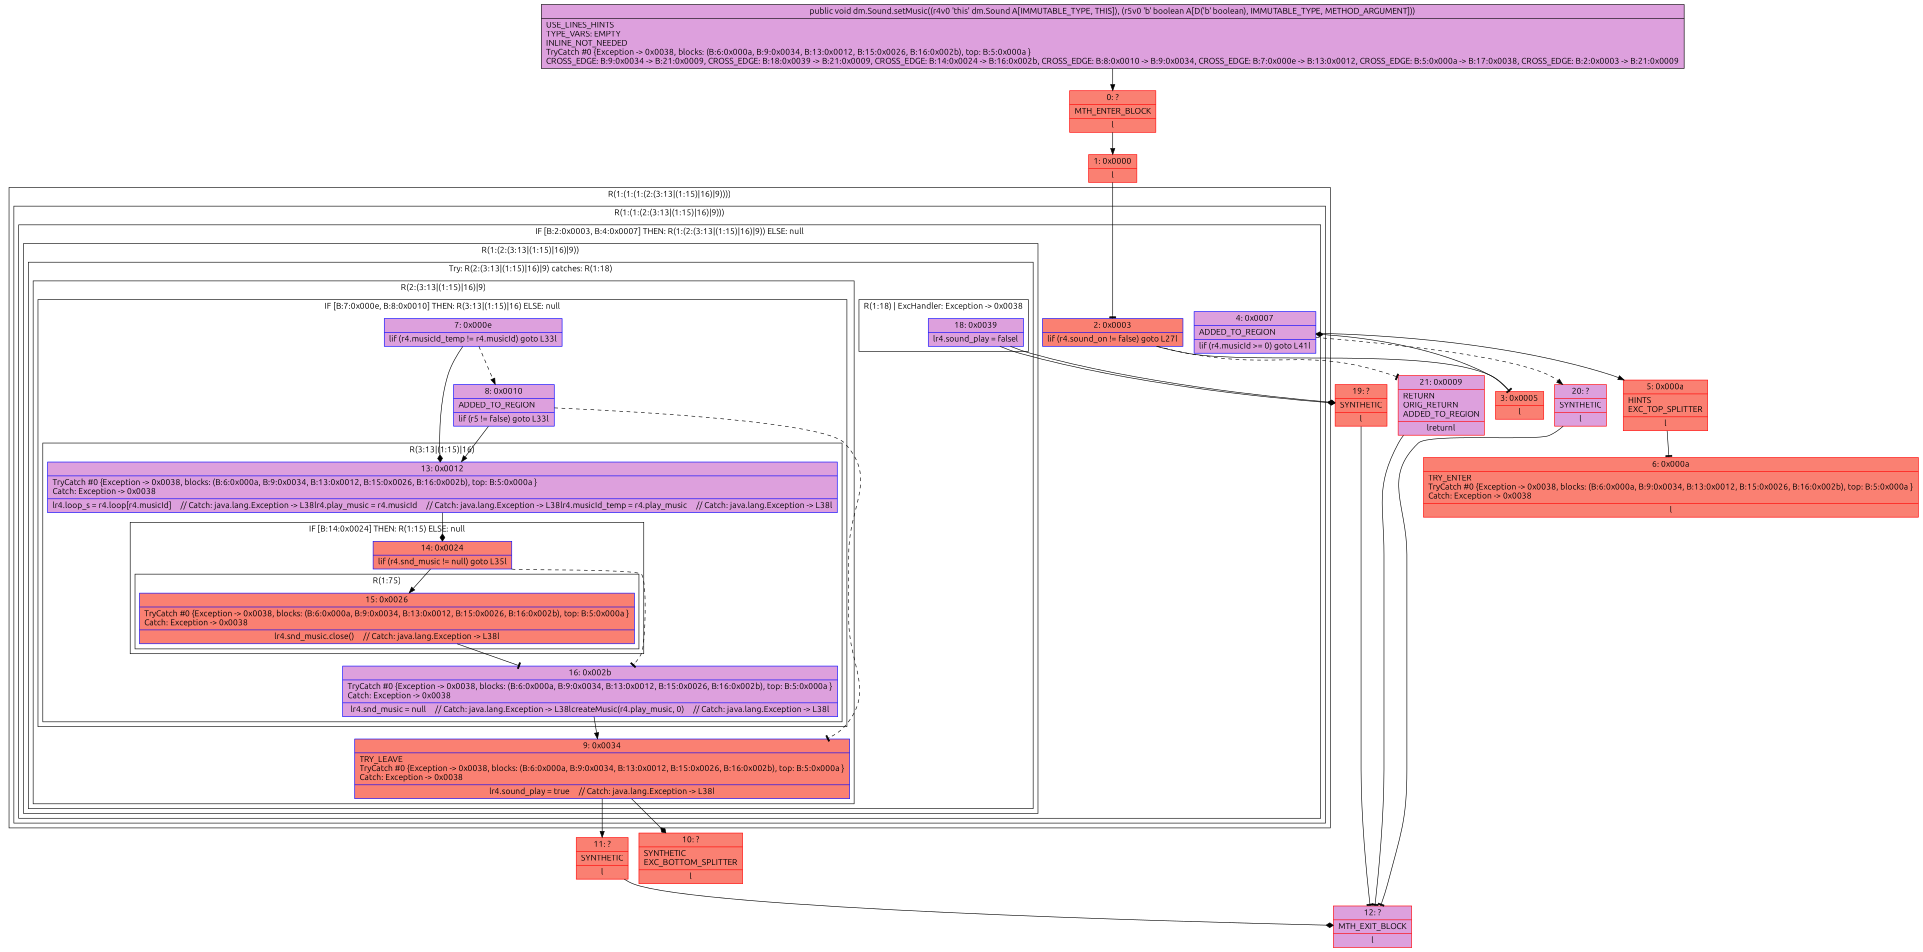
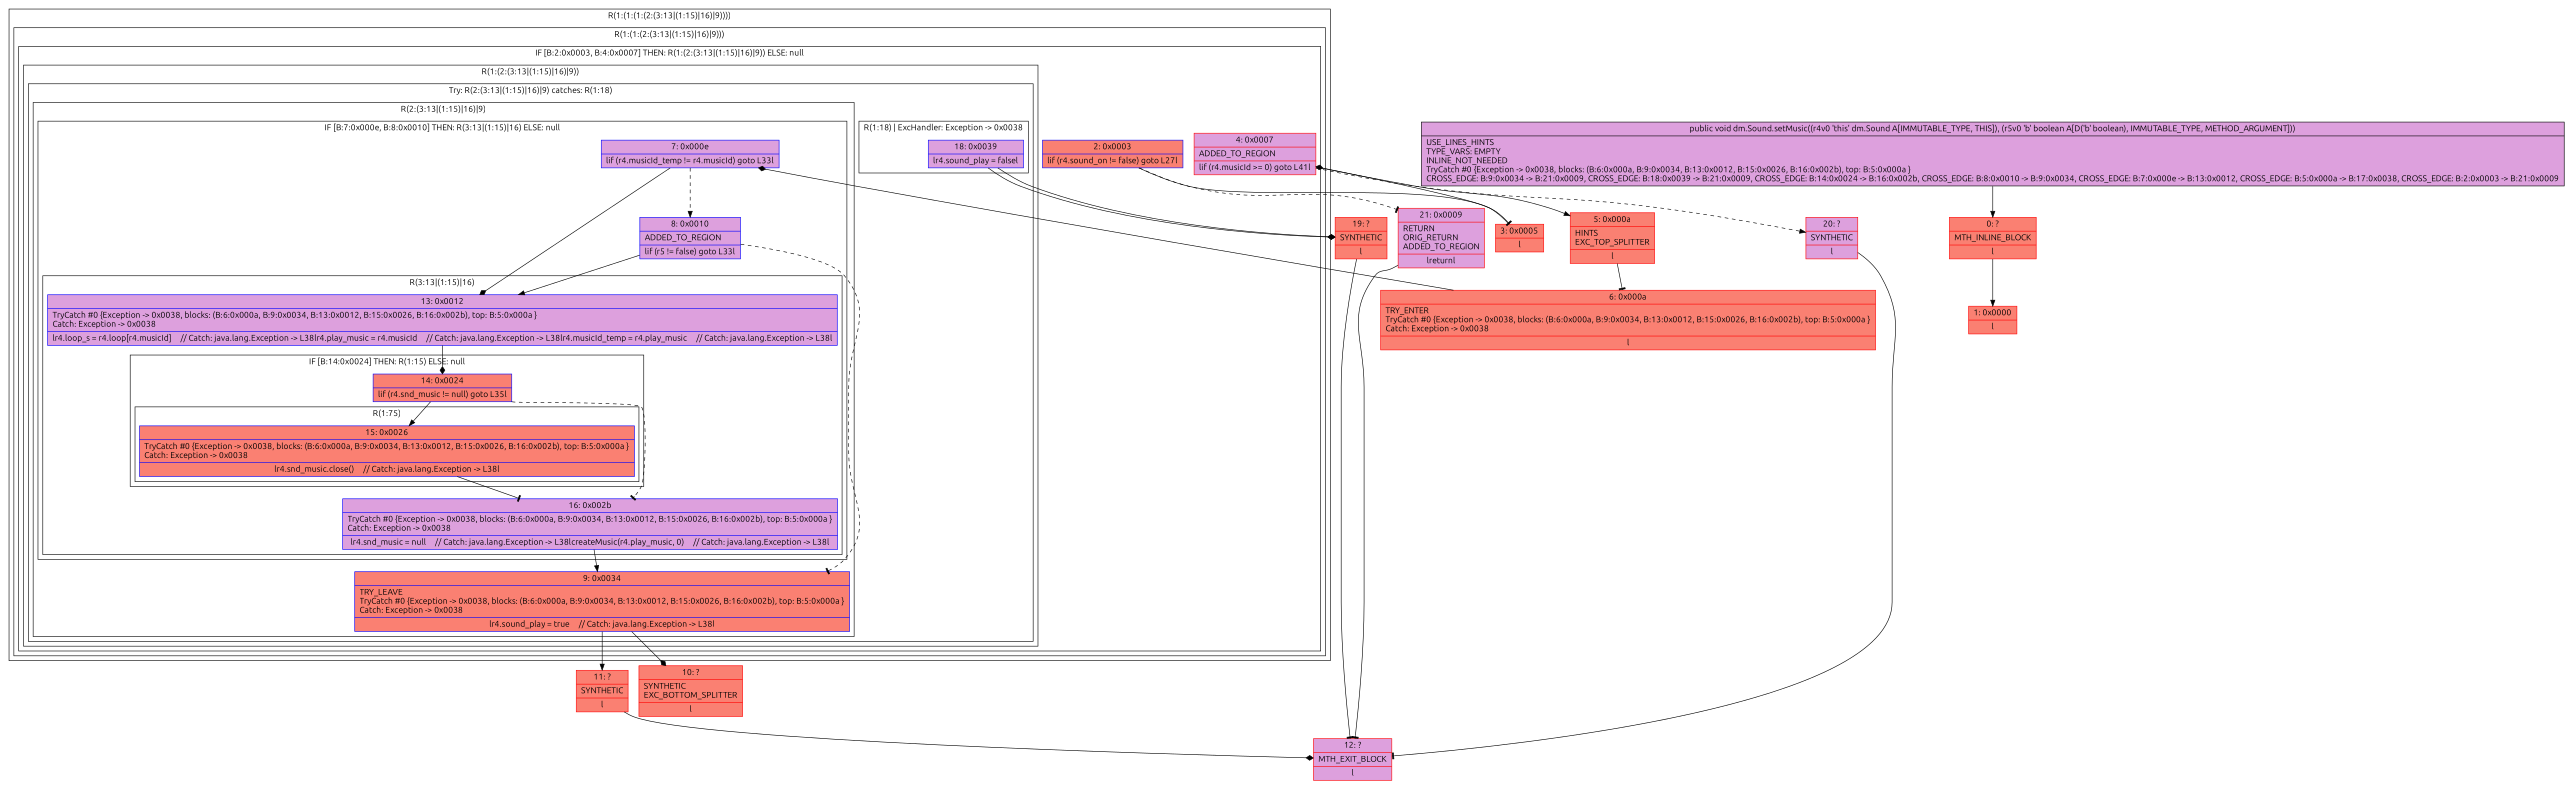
  digraph {
    fontname=Ubuntu
    node [color=red fillcolor=salmon fontname=Ubuntu shape=record style=filled]
    edge [arrowhead=tee fontname=Ubuntu]
    n1 [color=blue label="{15\:\ 0x0026|TryCatch #0 \{Exception \-\> 0x0038, blocks: (B:6:0x000a, B:9:0x0034, B:13:0x0012, B:15:0x0026, B:16:0x002b), top: B:5:0x000a \}\lCatch: Exception \-\> 0x0038\l|lr4.snd_music.close()     \/\/ Catch: java.lang.Exception \-\> L38l}"]
    n2 [color=blue label="{14\:\ 0x0024|lif (r4.snd_music != null) goto L35l}"]
    n3 [color=blue fillcolor=plum label="{13\:\ 0x0012|TryCatch #0 \{Exception \-\> 0x0038, blocks: (B:6:0x000a, B:9:0x0034, B:13:0x0012, B:15:0x0026, B:16:0x002b), top: B:5:0x000a \}\lCatch: Exception \-\> 0x0038\l|lr4.loop_s = r4.loop[r4.musicId]     \/\/ Catch: java.lang.Exception \-\> L38lr4.play_music = r4.musicId     \/\/ Catch: java.lang.Exception \-\> L38lr4.musicId_temp = r4.play_music     \/\/ Catch: java.lang.Exception \-\> L38l}"]
    n4 [color=blue fillcolor=plum label="{16\:\ 0x002b|TryCatch #0 \{Exception \-\> 0x0038, blocks: (B:6:0x000a, B:9:0x0034, B:13:0x0012, B:15:0x0026, B:16:0x002b), top: B:5:0x000a \}\lCatch: Exception \-\> 0x0038\l|lr4.snd_music = null     \/\/ Catch: java.lang.Exception \-\> L38lcreateMusic(r4.play_music, 0)     \/\/ Catch: java.lang.Exception \-\> L38l}"]
    n5 [color=blue fillcolor=plum label="{7\:\ 0x000e|lif (r4.musicId_temp != r4.musicId) goto L33l}"]
    n6 [color=blue fillcolor=plum label="{8\:\ 0x0010|ADDED_TO_REGION\l|lif (r5 != false) goto L33l}"]
    n7 [color=blue label="{9\:\ 0x0034|TRY_LEAVE\lTryCatch #0 \{Exception \-\> 0x0038, blocks: (B:6:0x000a, B:9:0x0034, B:13:0x0012, B:15:0x0026, B:16:0x002b), top: B:5:0x000a \}\lCatch: Exception \-\> 0x0038\l|lr4.sound_play = true     \/\/ Catch: java.lang.Exception \-\> L38l}"]
    n8 [color=blue fillcolor=plum label="{18\:\ 0x0039|lr4.sound_play = falsel}"]
    n9 [color=blue label="{2\:\ 0x0003|lif (r4.sound_on != false) goto L27l}"]
-   n10 [color=blue fillcolor=plum label="{4\:\ 0x0007|ADDED_TO_REGION\l|lif (r4.musicId \>= 0) goto L41l}"]
+   n10 [fillcolor=plum label="{4\:\ 0x0007|ADDED_TO_REGION\l|lif (r4.musicId \>= 0) goto L41l}"]
    n11 [label="{10\:\ ?|SYNTHETIC\lEXC_BOTTOM_SPLITTER\l|l}"]
    n12 [label="{11\:\ ?|SYNTHETIC\l|l}"]
    n13 [label="{19\:\ ?|SYNTHETIC\l|l}"]
    n14 [label="{3\:\ 0x0005|l}"]
    n15 [fillcolor=plum label="{21\:\ 0x0009|RETURN\lORIG_RETURN\lADDED_TO_REGION\l|lreturnl}"]
    n16 [label="{5\:\ 0x000a|HINTS\lEXC_TOP_SPLITTER\l|l}"]
    n17 [fillcolor=plum label="{20\:\ ?|SYNTHETIC\l|l}"]
    n18 [fillcolor=plum label="{12\:\ ?|MTH_EXIT_BLOCK\l|l}"]
    n19 [label="{6\:\ 0x000a|TRY_ENTER\lTryCatch #0 \{Exception \-\> 0x0038, blocks: (B:6:0x000a, B:9:0x0034, B:13:0x0012, B:15:0x0026, B:16:0x002b), top: B:5:0x000a \}\lCatch: Exception \-\> 0x0038\l|l}"]
-   n20 [label="{0\:\ ?|MTH_ENTER_BLOCK\l|l}"]
+   n20 [label="{0\:\ ?|MTH_INLINE_BLOCK\l|l}"]
    n21 [label="{1\:\ 0x0000|l}"]
    n22 [fillcolor=plum label="{public void dm.Sound.setMusic((r4v0 'this' dm.Sound A[IMMUTABLE_TYPE, THIS]), (r5v0 'b' boolean A[D('b' boolean), IMMUTABLE_TYPE, METHOD_ARGUMENT]))  | USE_LINES_HINTS\lTYPE_VARS: EMPTY\lINLINE_NOT_NEEDED\lTryCatch #0 \{Exception \-\> 0x0038, blocks: (B:6:0x000a, B:9:0x0034, B:13:0x0012, B:15:0x0026, B:16:0x002b), top: B:5:0x000a \}\lCROSS_EDGE: B:9:0x0034 \-\> B:21:0x0009, CROSS_EDGE: B:18:0x0039 \-\> B:21:0x0009, CROSS_EDGE: B:14:0x0024 \-\> B:16:0x002b, CROSS_EDGE: B:8:0x0010 \-\> B:9:0x0034, CROSS_EDGE: B:7:0x000e \-\> B:13:0x0012, CROSS_EDGE: B:5:0x000a \-\> B:17:0x0038, CROSS_EDGE: B:2:0x0003 \-\> B:21:0x0009\l}" color=""]
    subgraph cluster_1 {
      label="R(1:(1:(1:(2:(3:13|(1:15)|16)|9))))"
      subgraph cluster_2 {
        label="R(1:(1:(2:(3:13|(1:15)|16)|9)))"
        subgraph cluster_3 {
          label="IF [B:2:0x0003, B:4:0x0007] THEN: R(1:(2:(3:13|(1:15)|16)|9)) ELSE: null"
          n9
          n10
          subgraph cluster_4 {
            label="R(1:(2:(3:13|(1:15)|16)|9))"
            subgraph cluster_5 {
              label="Try: R(2:(3:13|(1:15)|16)|9) catches: R(1:18)"
              subgraph cluster_6 {
                label="R(2:(3:13|(1:15)|16)|9)"
                n7
                subgraph cluster_7 {
                  label="IF [B:7:0x000e, B:8:0x0010] THEN: R(3:13|(1:15)|16) ELSE: null"
                  n5
                  n6
                  subgraph cluster_8 {
                    label="R(3:13|(1:15)|16)"
                    n3
                    n4
                    subgraph cluster_9 {
                      label="IF [B:14:0x0024] THEN: R(1:15) ELSE: null"
                      n2
                      subgraph cluster_10 {
                        label="R(1:75)"
                        n1
                      }
                    }
                  }
                }
              }
              subgraph cluster_11 {
                label="R(1:18) | ExcHandler: Exception \-\> 0x0038\l"
                n8
              }
            }
          }
        }
      }
    }
    subgraph cluster_12 {
      label="R(1:18) | ExcHandler: Exception \-\> 0x0038\l"
    }
    n1 -> n4
    n2 -> n1 [arrowhead=normal]
    n2 -> n4 [style=dashed]
    n3 -> n2 [arrowhead=diamond]
    n4 -> n7 [arrowhead=normal]
    n5 -> n3 [arrowhead=diamond]
    n5 -> n6 [arrowhead=normal style=dashed]
    n6 -> n3 [arrowhead=normal]
    n6 -> n7 [style=dashed]
    n7 -> n11 [arrowhead=diamond]
    n7 -> n12 [arrowhead=normal]
    n8 -> n13 [arrowhead=diamond]
    n8 -> n13 [arrowhead=diamond]
    n9 -> n14
    n9 -> n15 [style=dashed]
    n10 -> n16 [arrowhead=normal]
    n10 -> n17 [arrowhead=normal style=dashed]
    n12 -> n18 [arrowhead=diamond]
    n13 -> n18
    n14 -> n10 [arrowhead=diamond]
    n15 -> n18
    n16 -> n19
    n17 -> n18
+   n19 -> n5 [arrowhead=diamond]
    n20 -> n21 [arrowhead=normal]
-   n21 -> n9
    n22 -> n20 [arrowhead=normal]
  }
